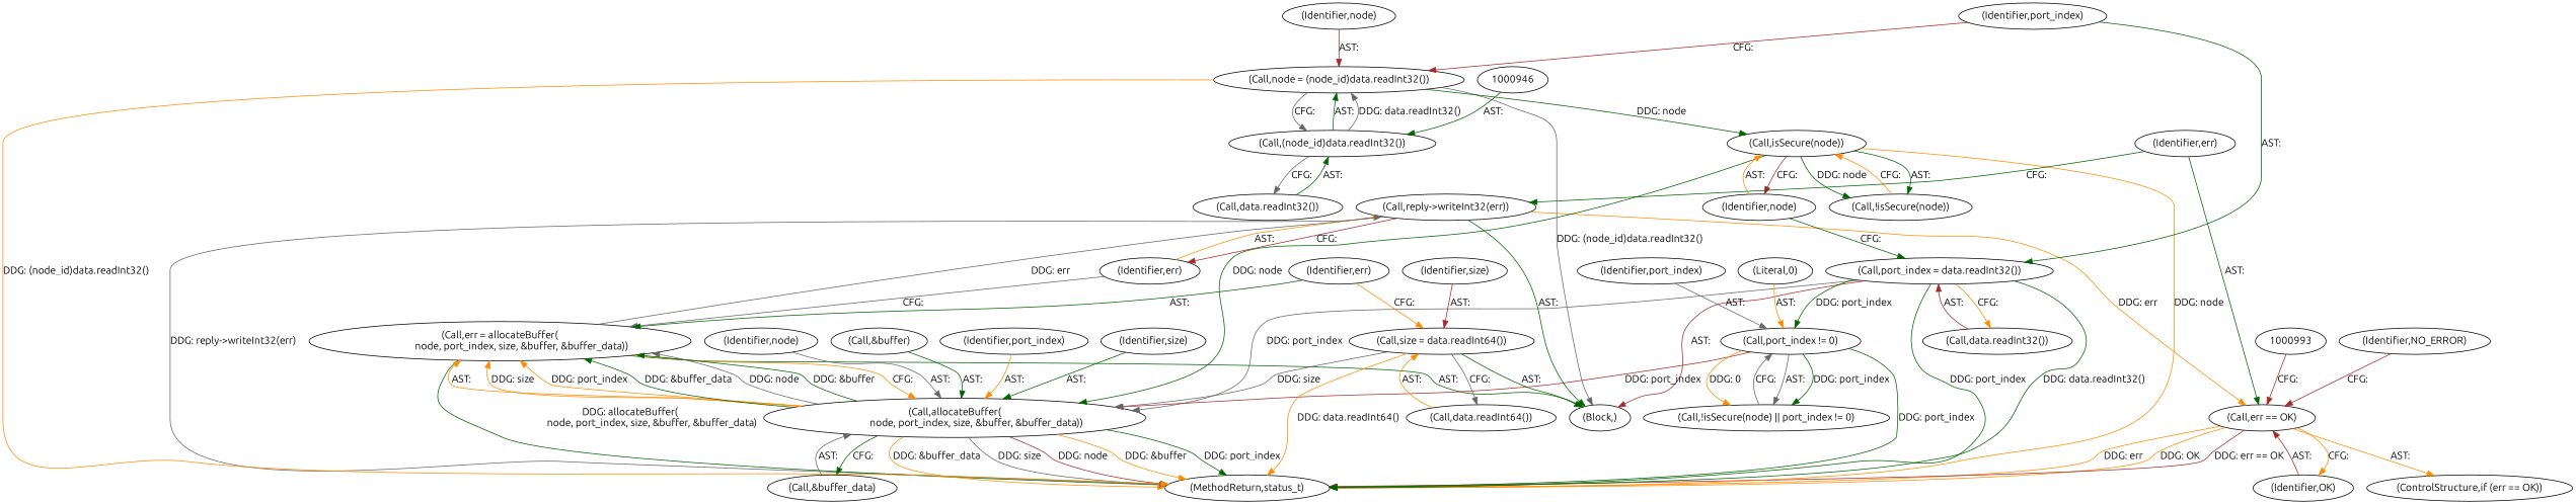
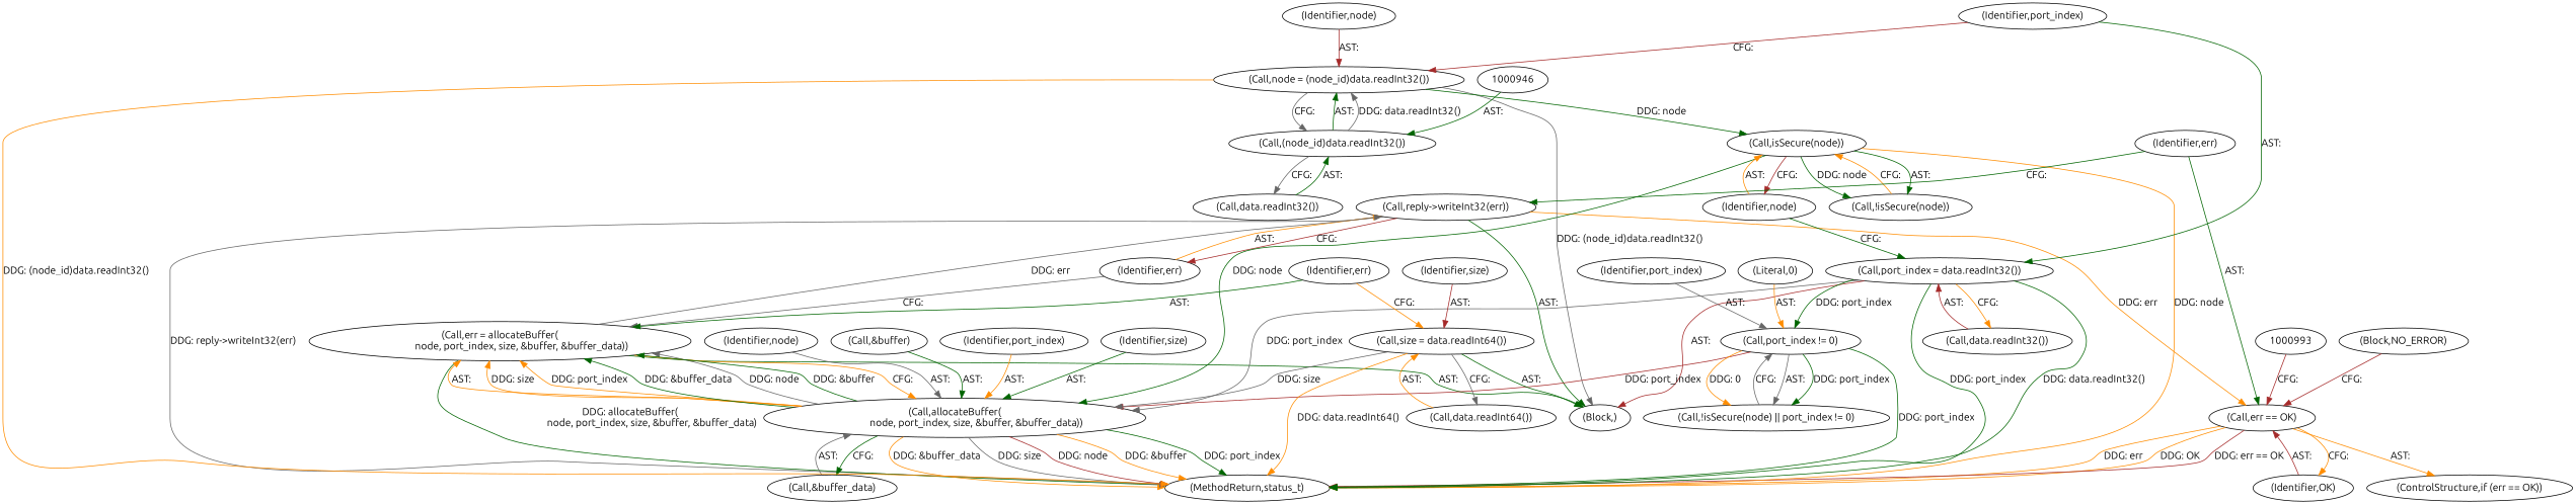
  digraph {
    fontname=Ubuntu
    node [fontname=Ubuntu]
    edge [color=darkgreen fontname=Ubuntu]
    n1 [label="(Call,reply->writeInt32(err))"]
    n2 [label="(Call,err == OK)"]
    n3 [label="(MethodReturn,status_t)"]
    n4 [label="(Identifier,err)"]
    n5 [label="(Block,)"]
    n6 [label="(Identifier,OK)"]
    n7 [label="(ControlStructure,if (err == OK))"]
    n8 [label="(Call,err = allocateBuffer(\n                    node, port_index, size, &buffer, &buffer_data))"]
    n9 [label="(Call,allocateBuffer(\n                    node, port_index, size, &buffer, &buffer_data))"]
    n10 [label="(Call,&buffer_data)"]
    n11 [label="(Call,isSecure(node))"]
    n12 [label="(Identifier,node)"]
    n13 [label="(Call,!isSecure(node))"]
    n14 [label="(Call,port_index = data.readInt32())"]
    n15 [label="(Call,node = (node_id)data.readInt32())"]
    n16 [label="(Call,(node_id)data.readInt32())"]
    n17 [label="(Call,data.readInt32())"]
    n18 [label="(Call,port_index != 0)"]
    n19 [label="(Call,data.readInt32())"]
    n20 [label="(Call,!isSecure(node) || port_index != 0)"]
    n21 [label="(Literal,0)"]
    n22 [label="(Call,size = data.readInt64())"]
    n23 [label="(Call,data.readInt64())"]
    n24 [label="(Identifier,node)"]
    n25 [label="(Identifier,size)"]
-   n26 [label="(Identifier,NO_ERROR)"]
+   n26 [label="(Block,NO_ERROR)"]
    n27 [label="(Identifier,err)"]
    n28 [label="(Identifier,node)"]
    n29 [label="(Call,&buffer)"]
    n30 [label="(Identifier,port_index)"]
    n31 [label="(Identifier,port_index)"]
    n32 [label="(Identifier,size)"]
    n33 [label="(Identifier,err)"]
    n34 [label="(Identifier,port_index)"]
    1000946
    1000993
    n1 -> n2 [color=darkorange label="DDG: err"]
    n1 -> n3 [color=gray40 label="DDG: reply->writeInt32(err)"]
    n1 -> n4 [color=brown label="CFG: "]
    n1 -> n5 [label="AST: "]
    n2 -> n3 [color=darkorange label="DDG: err"]
    n2 -> n3 [color=darkorange label="DDG: OK"]
    n2 -> n3 [color=brown label="DDG: err == OK"]
    n2 -> n6 [color=darkorange label="CFG: "]
    n2 -> n7 [color=darkorange label="AST: "]
    n4 -> n1 [color=darkorange label="AST: "]
    n4 -> n8 [color=gray40 label="CFG: "]
    n6 -> n2 [color=brown label="AST: "]
    n8 -> n1 [color=gray40 label="DDG: err"]
    n8 -> n3 [label="DDG: allocateBuffer(\n                    node, port_index, size, &buffer, &buffer_data)"]
    n8 -> n5 [label="AST: "]
    n8 -> n9 [color=darkorange label="CFG: "]
    n9 -> n3 [color=darkorange label="DDG: &buffer_data"]
    n9 -> n3 [color=gray40 label="DDG: size"]
    n9 -> n3 [color=brown label="DDG: node"]
    n9 -> n3 [color=darkorange label="DDG: &buffer"]
    n9 -> n3 [label="DDG: port_index"]
    n9 -> n8 [color=darkorange label="AST: "]
    n9 -> n8 [color=darkorange label="DDG: size"]
    n9 -> n8 [color=darkorange label="DDG: port_index"]
    n9 -> n8 [label="DDG: &buffer_data"]
    n9 -> n8 [color=gray40 label="DDG: node"]
    n9 -> n8 [label="DDG: &buffer"]
    n9 -> n10 [label="CFG: "]
    n10 -> n9 [color=gray40 label="AST: "]
    n11 -> n3 [color=darkorange label="DDG: node"]
    n11 -> n9 [label="DDG: node"]
    n11 -> n12 [color=brown label="CFG: "]
    n11 -> n13 [label="AST: "]
    n11 -> n13 [label="DDG: node"]
    n12 -> n11 [color=darkorange label="AST: "]
    n12 -> n14 [label="CFG: "]
    n13 -> n11 [color=darkorange label="CFG: "]
    n14 -> n3 [label="DDG: port_index"]
    n14 -> n3 [label="DDG: data.readInt32()"]
    n14 -> n5 [color=brown label="AST: "]
    n14 -> n9 [color=gray40 label="DDG: port_index"]
    n14 -> n18 [label="DDG: port_index"]
    n14 -> n19 [color=darkorange label="CFG: "]
    n15 -> n3 [color=darkorange label="DDG: (node_id)data.readInt32()"]
    n15 -> n5 [color=gray40 label="DDG: (node_id)data.readInt32()"]
    n15 -> n11 [label="DDG: node"]
    n15 -> n16 [color=gray40 label="CFG: "]
    n16 -> n15 [label="AST: "]
    n16 -> n15 [color=gray40 label="DDG: data.readInt32()"]
    n16 -> n17 [color=gray40 label="CFG: "]
    n17 -> n16 [label="AST: "]
    n18 -> n3 [label="DDG: port_index"]
    n18 -> n9 [color=brown label="DDG: port_index"]
    n18 -> n20 [color=gray40 label="AST: "]
    n18 -> n20 [label="DDG: port_index"]
    n18 -> n20 [color=darkorange label="DDG: 0"]
    n19 -> n14 [color=brown label="AST: "]
    n20 -> n18 [color=gray40 label="CFG: "]
    n21 -> n18 [color=darkorange label="AST: "]
    n22 -> n3 [color=darkorange label="DDG: data.readInt64()"]
    n22 -> n5 [label="AST: "]
    n22 -> n9 [color=gray40 label="DDG: size"]
    n22 -> n23 [color=gray40 label="CFG: "]
    n23 -> n22 [color=darkorange label="AST: "]
    n24 -> n15 [color=brown label="AST: "]
    n25 -> n22 [color=brown label="AST: "]
    n26 -> n2 [color=brown label="CFG: "]
    n27 -> n8 [label="AST: "]
    n27 -> n22 [color=darkorange label="CFG: "]
    n28 -> n9 [color=gray40 label="AST: "]
    n29 -> n9 [label="AST: "]
    n30 -> n9 [color=darkorange label="AST: "]
    n31 -> n18 [color=gray40 label="AST: "]
    n32 -> n9 [label="AST: "]
    n33 -> n1 [label="CFG: "]
    n33 -> n2 [label="AST: "]
    n34 -> n14 [label="AST: "]
    n34 -> n15 [color=brown label="CFG: "]
    1000946 -> n16 [label="AST: "]
    1000993 -> n2 [color=brown label="CFG: "]
  }
